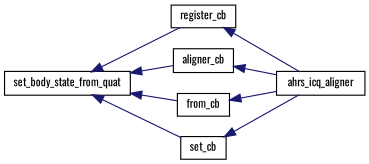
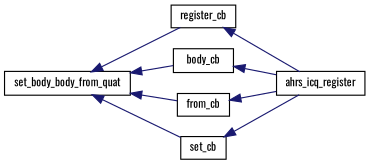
  digraph {
    fontname=Oswald
    rankdir=LR
    node [color=black fillcolor=white fontname=Oswald fontsize=10 shape=record style=filled]
    edge [color=midnightblue dir=back fontname=Oswald fontsize=10 labelfontname=FreeSans labelfontsize=10 style=solid]
-   n1 [height=0.2 label=set_body_state_from_quat width=0.4]
+   n1 [height=0.2 label=set_body_body_from_quat width=0.4]
    n2 [height=0.2 label=register_cb width=0.4]
-   n3 [height=0.2 label=aligner_cb width=0.4]
+   n3 [height=0.2 label=body_cb width=0.4]
    n4 [height=0.2 label=from_cb width=0.4]
    n5 [height=0.2 label=set_cb width=0.4]
-   n6 [height=0.2 label=ahrs_icq_aligner width=0.4]
+   n6 [height=0.2 label=ahrs_icq_register width=0.4]
    n1 -> n2
    n1 -> n3
    n1 -> n4
    n1 -> n5
    n2 -> n6
    n3 -> n6
    n4 -> n6
    n5 -> n6
  }
